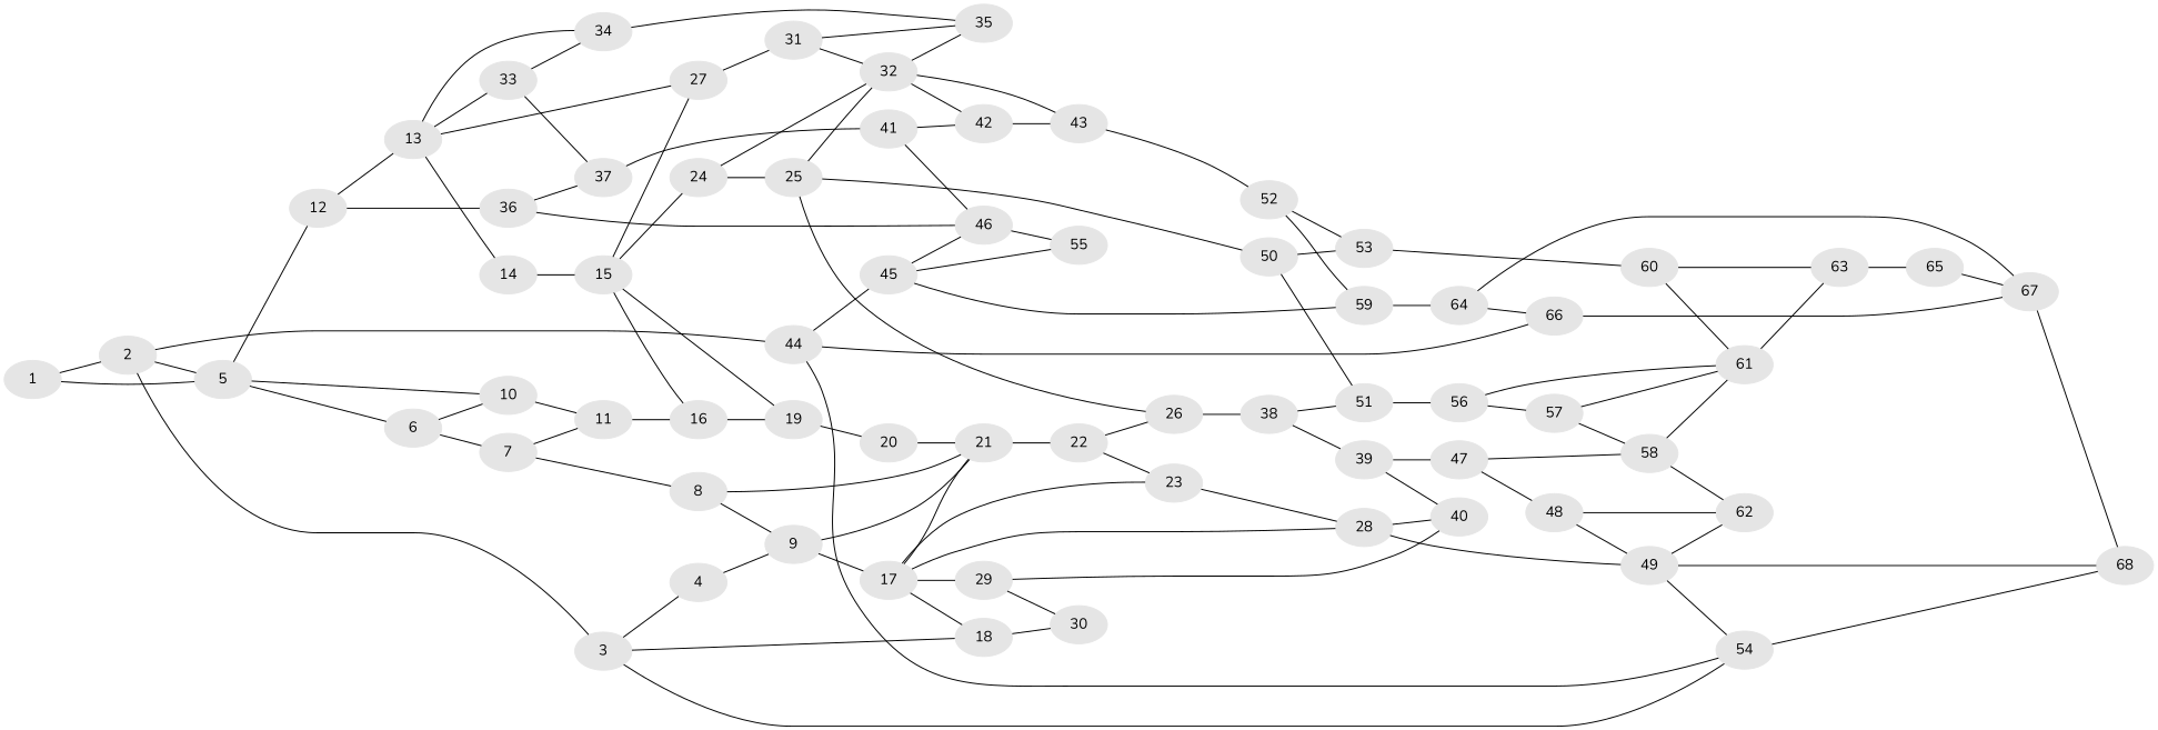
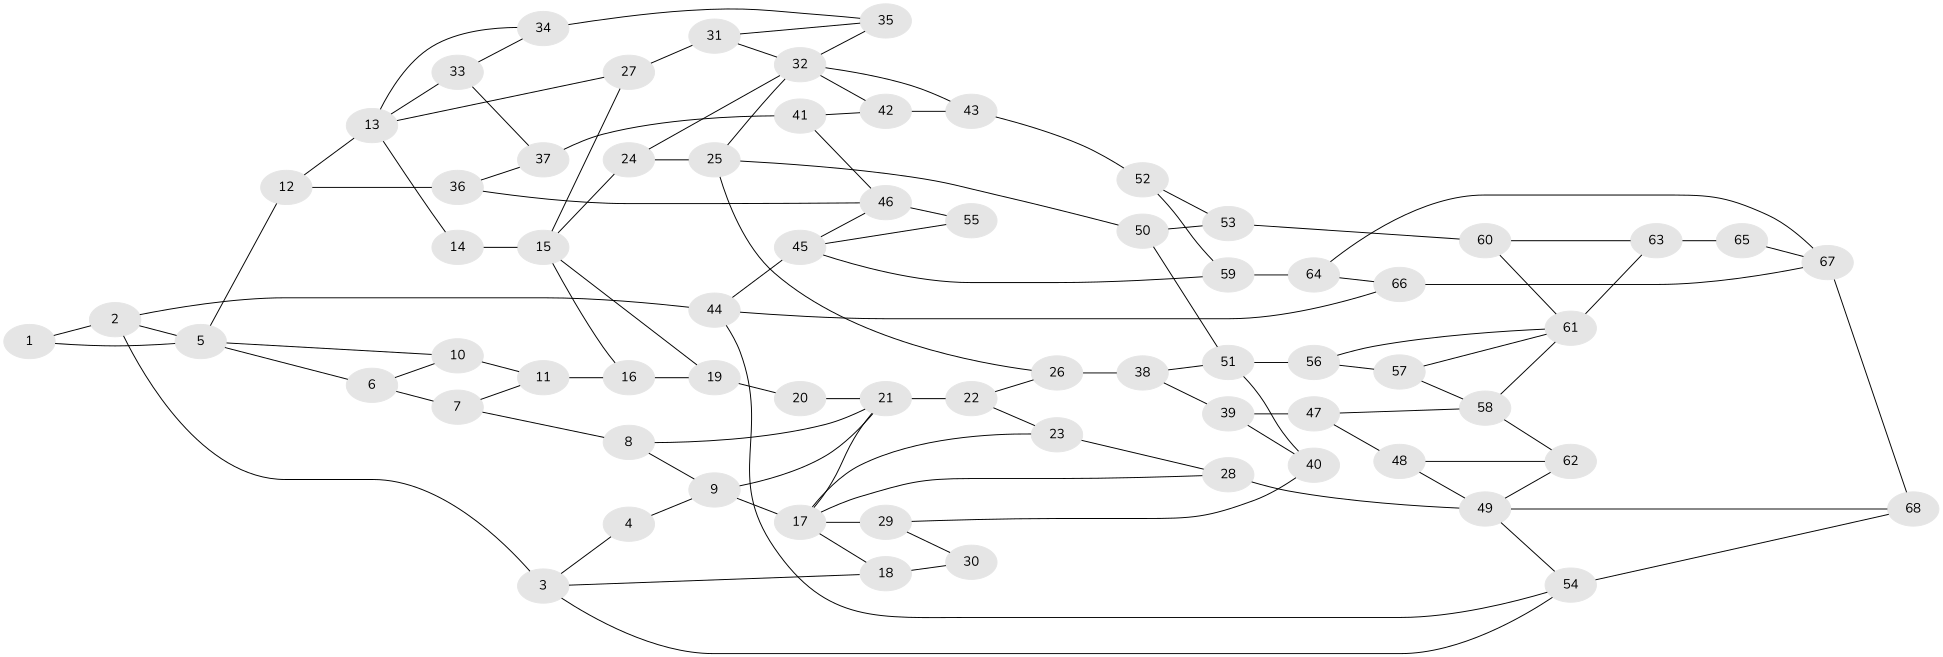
  graph {
    fontname=Nunito
    rankdir=LR
    node [color=gray90 fontname=Nunito style=filled]
    edge [fontname=Nunito weight=1.0]
    1
    2
    5
    3
    44
    6
    10
    12
    4
    18
    54
    45
    66
    9
    30
    68
    21
    17
    7
    11
    13
    36
    8
    16
    22
    23
    28
    29
    19
    14
    27
    33
    34
    37
    46
    15
    31
    35
    24
    20
    25
    32
    40
    49
    26
    38
    50
    42
    43
    51
    53
    39
    62
    52
    41
    55
    47
    56
    48
    58
    59
    67
    64
    61
    60
    57
    63
    65
    1 -- 2
    1 -- 5
    2 -- 5
    2 -- 3
    2 -- 44
    5 -- 6
    5 -- 10
    5 -- 12 [weight=2.0]
    3 -- 4
    3 -- 18
    3 -- 54
    44 -- 54
    44 -- 45
    44 -- 66
    6 -- 10
    6 -- 7
    10 -- 11
    12 -- 13 [weight=2.0]
    12 -- 36
    4 -- 9
    18 -- 30
    54 -- 68
    45 -- 46
    45 -- 55 [weight=3.0]
    45 -- 59
    66 -- 67
    9 -- 21
    9 -- 17
    21 -- 22
    17 -- 18
    17 -- 21
    17 -- 23
    17 -- 28
    17 -- 29
    7 -- 11
    7 -- 8
    11 -- 16
    13 -- 14
    13 -- 27
    13 -- 33
    13 -- 34
    36 -- 37
    36 -- 46
    8 -- 9
    8 -- 21
    16 -- 19
    22 -- 23
    22 -- 26
    23 -- 28
-   28 -- 40
+   51 -- 40
    28 -- 49 [weight=2.0]
    29 -- 30 [weight=2.0]
    29 -- 40
    19 -- 20
    14 -- 15 [weight=2.0]
    27 -- 31
    33 -- 34
    33 -- 37
    34 -- 35
    37 -- 41
    46 -- 55 [weight=3.0]
    15 -- 16
    15 -- 19
    15 -- 27
    15 -- 24
    31 -- 35
    31 -- 32
    24 -- 25
    24 -- 32
    20 -- 21 [weight=2.0]
    25 -- 32
    25 -- 26
    25 -- 50
    32 -- 35
    32 -- 42
    32 -- 43
    49 -- 54
    49 -- 68
    49 -- 62
    26 -- 38
    38 -- 51
    38 -- 39
    50 -- 51
    50 -- 53
    42 -- 43
    43 -- 52
    51 -- 56
    53 -- 60
    39 -- 40
    39 -- 47
    52 -- 53
    52 -- 59
    41 -- 46
    41 -- 42
    47 -- 48
    47 -- 58
    56 -- 61 [weight=2.0]
    56 -- 57
    48 -- 49
    48 -- 62
    58 -- 62
    58 -- 61
    59 -- 64
    67 -- 68
    64 -- 66
    64 -- 67
    61 -- 63
    60 -- 61
    60 -- 63
    57 -- 58 [weight=3.0]
    57 -- 61
    63 -- 65
    65 -- 67
  }
